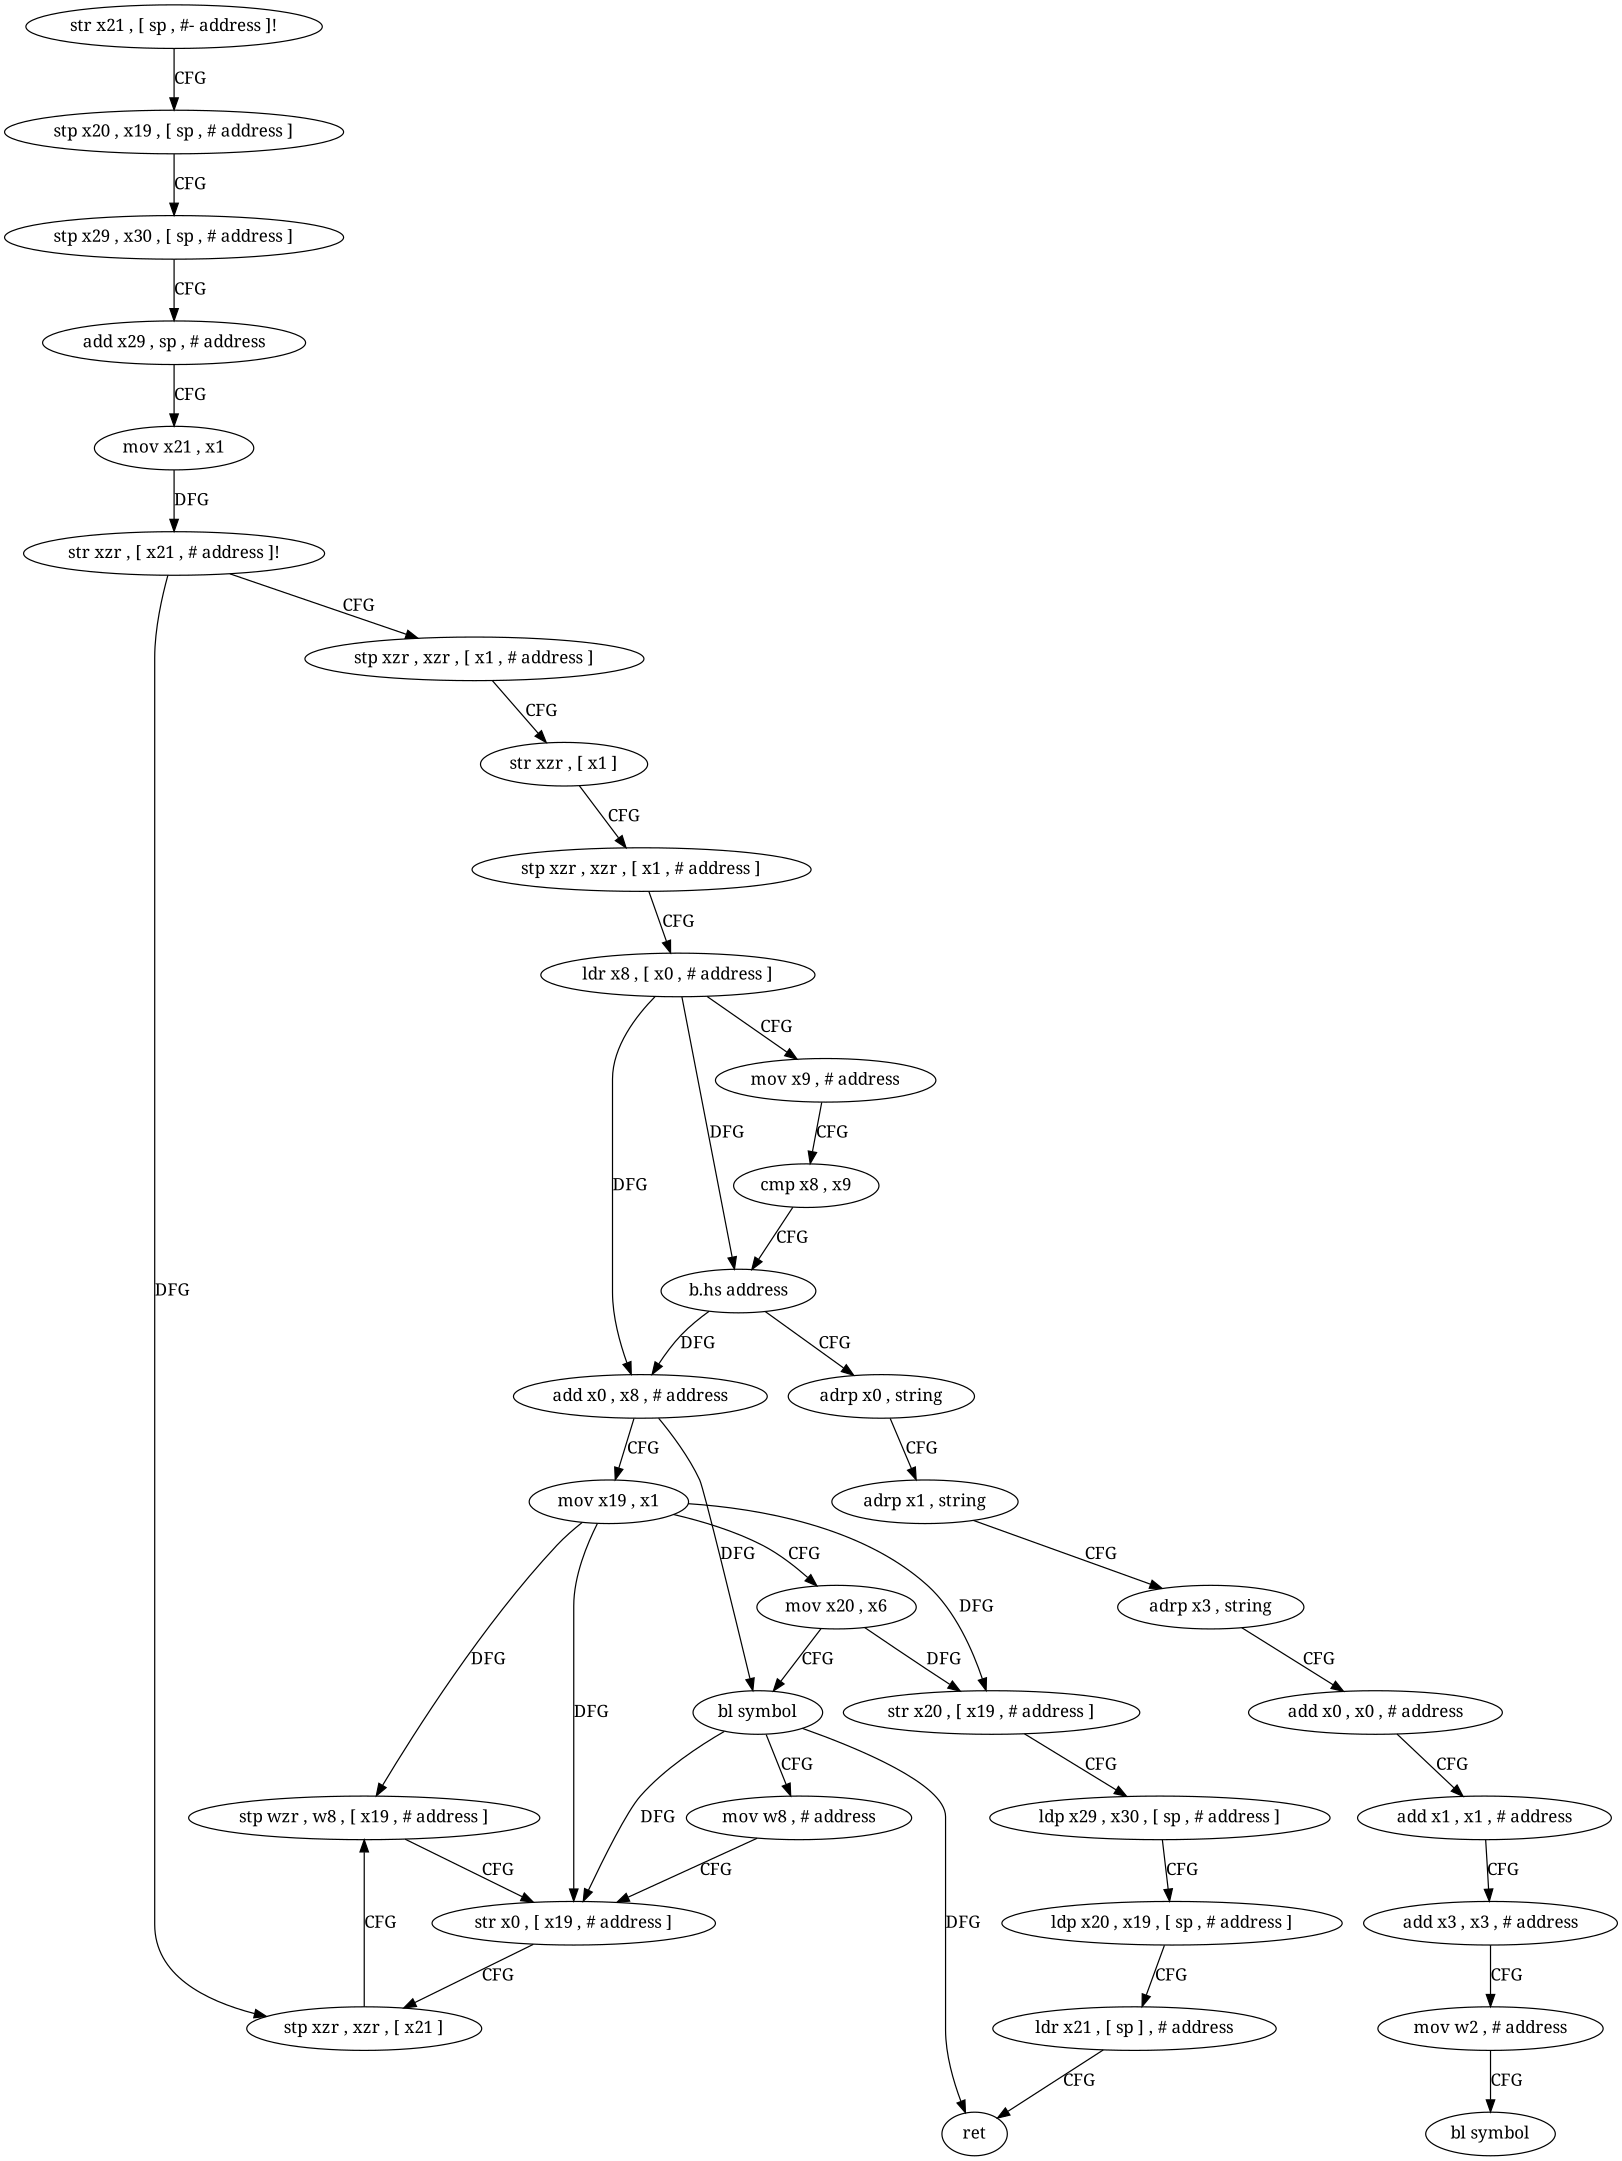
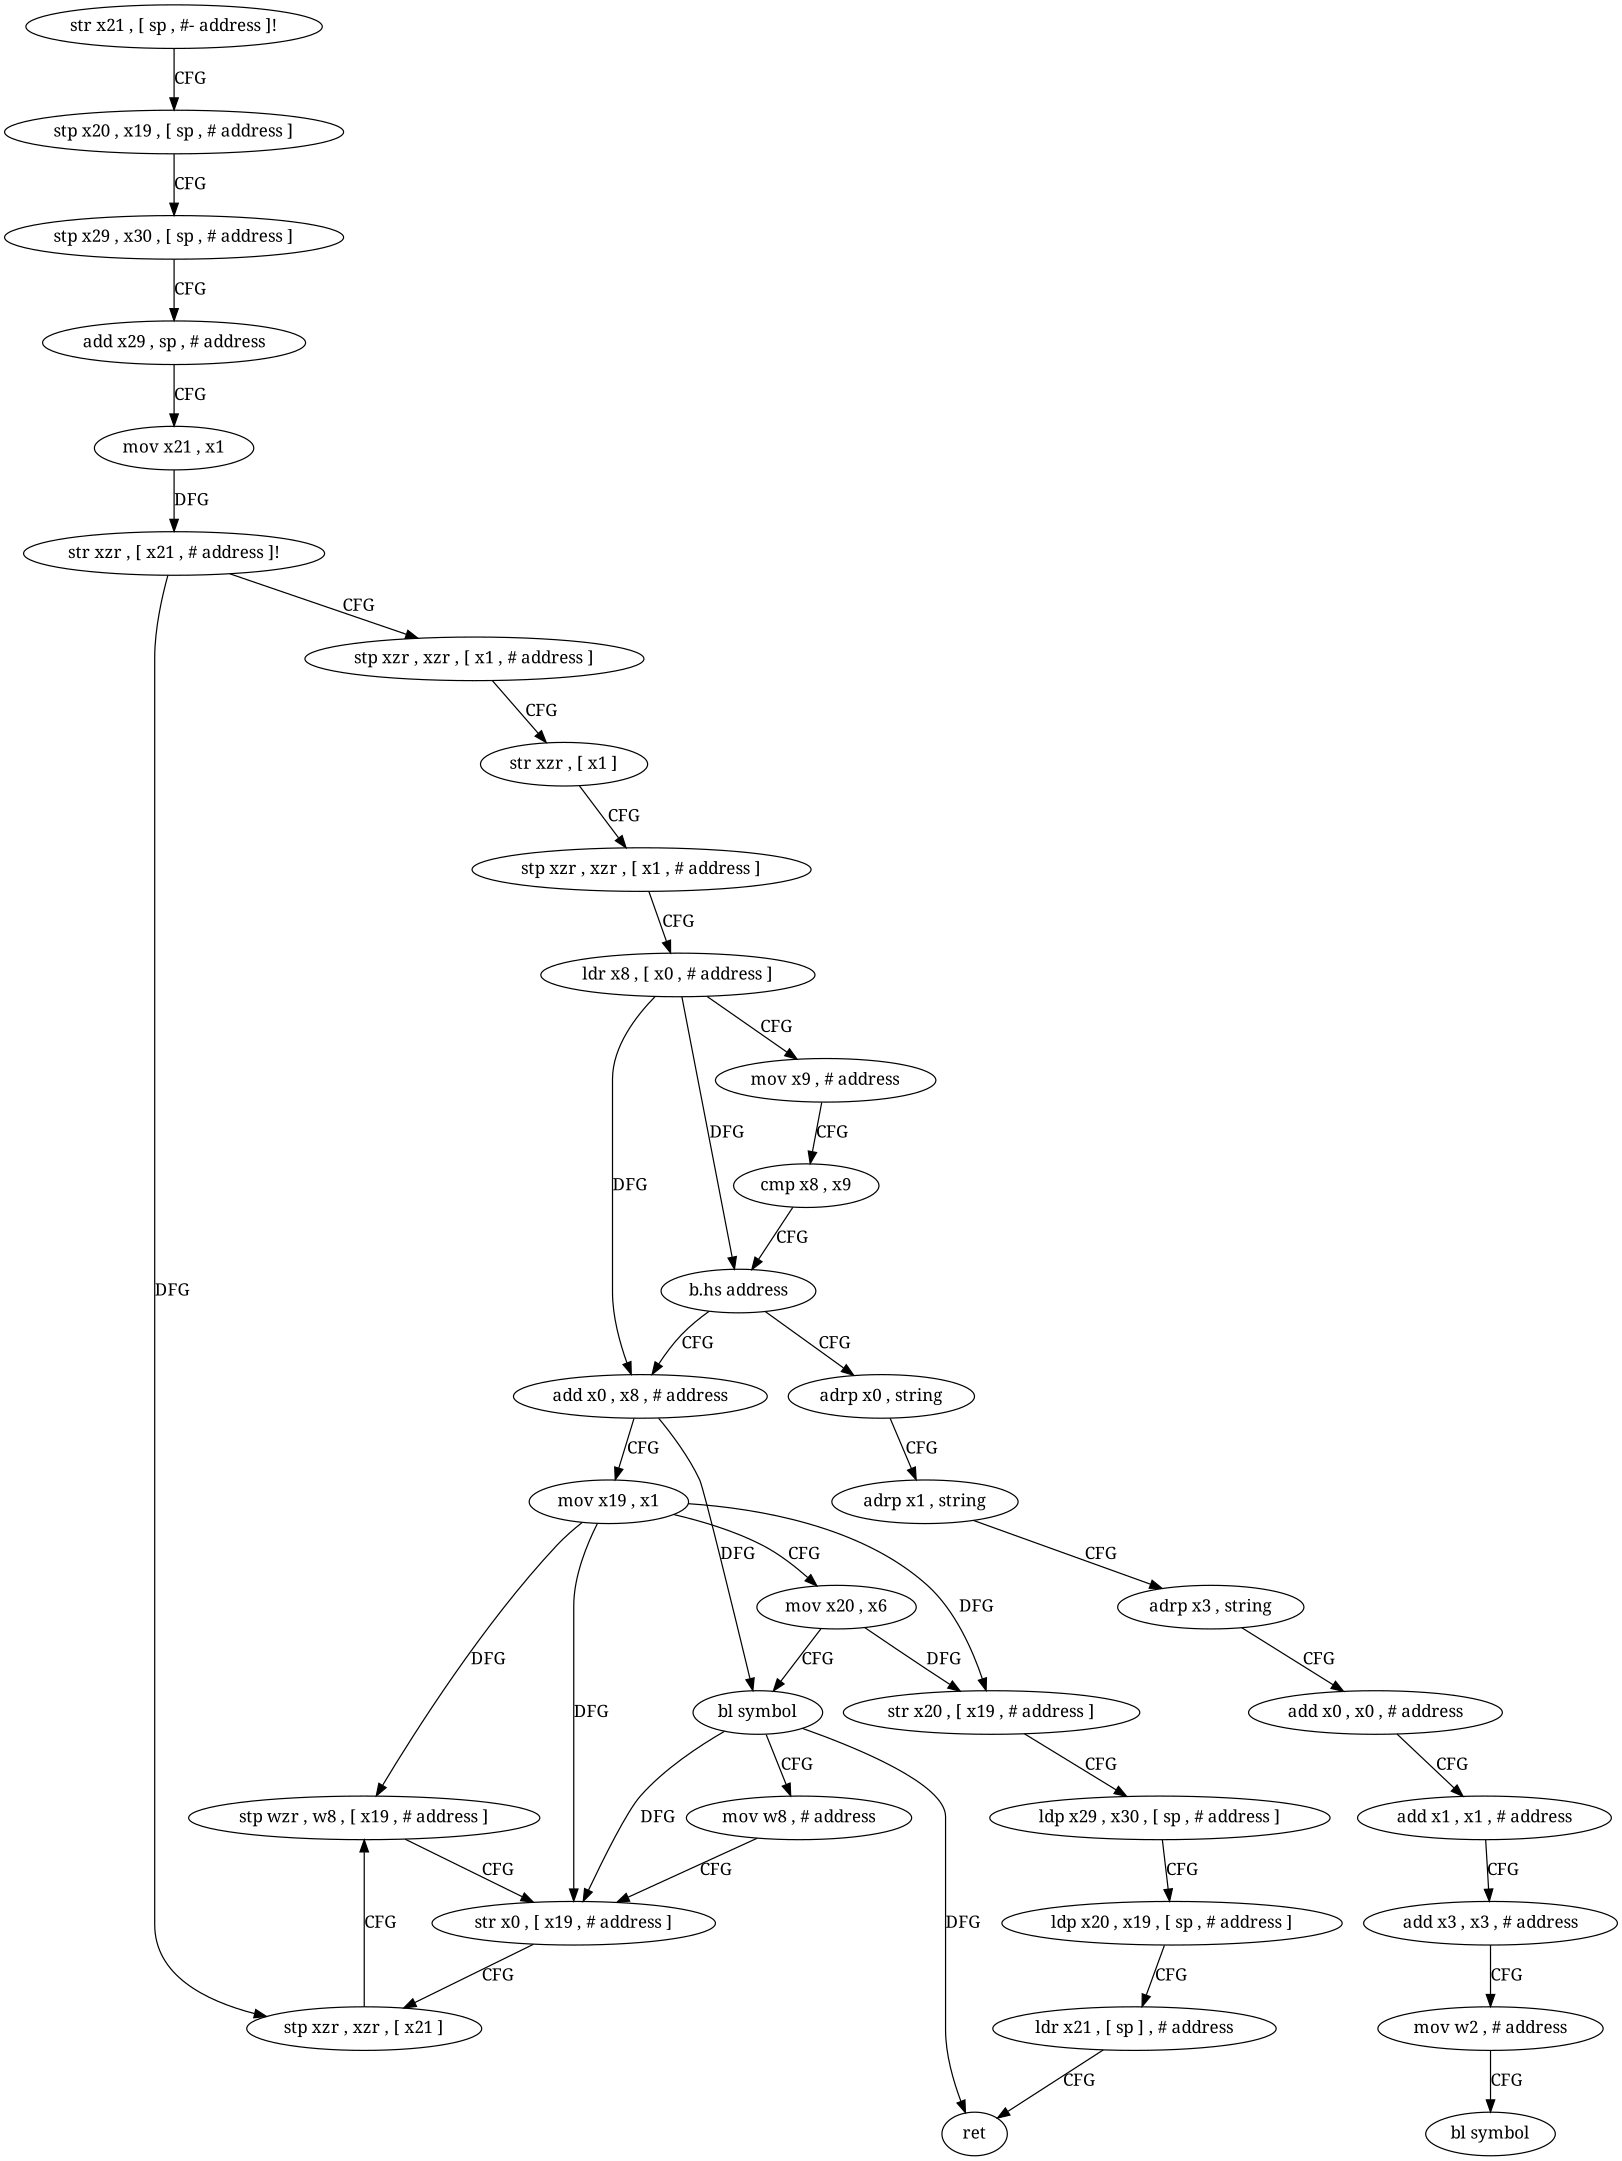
  digraph {
    fontname="Noto Serif"
    node [fontname="Noto Serif"]
    edge [fontname="Noto Serif"]
    n1 [label="str x21 , [ sp , #- address ]!"]
    n2 [label="stp x20 , x19 , [ sp , # address ]"]
    n3 [label="stp x29 , x30 , [ sp , # address ]"]
    n4 [label="add x29 , sp , # address"]
    n5 [label="mov x21 , x1"]
    n6 [label="str xzr , [ x21 , # address ]!"]
    n7 [label="stp xzr , xzr , [ x1 , # address ]"]
    n8 [label="stp xzr , xzr , [ x21 ]"]
    n9 [label="str xzr , [ x1 ]"]
    n10 [label="stp wzr , w8 , [ x19 , # address ]"]
    n11 [label="stp xzr , xzr , [ x1 , # address ]"]
    n12 [label="ldr x8 , [ x0 , # address ]"]
    n13 [label="mov x9 , # address"]
    n14 [label="b.hs address"]
    n15 [label="add x0 , x8 , # address"]
    n16 [label="cmp x8 , x9"]
    n17 [label="adrp x0 , string"]
    n18 [label="mov x19 , x1"]
    n19 [label="bl symbol"]
    n20 [label="adrp x1 , string"]
    n21 [label="adrp x3 , string"]
    n22 [label="mov x20 , x6"]
    n23 [label="str x0 , [ x19 , # address ]"]
    n24 [label="str x20 , [ x19 , # address ]"]
    n25 [label="mov w8 , # address"]
    n26 [label=ret]
    n27 [label="add x0 , x0 , # address"]
    n28 [label="add x1 , x1 , # address"]
    n29 [label="add x3 , x3 , # address"]
    n30 [label="mov w2 , # address"]
    n31 [label="bl symbol"]
    n32 [label="ldp x29 , x30 , [ sp , # address ]"]
    n33 [label="ldp x20 , x19 , [ sp , # address ]"]
    n34 [label="ldr x21 , [ sp ] , # address"]
    n1 -> n2 [label=CFG]
    n2 -> n3 [label=CFG]
    n3 -> n4 [label=CFG]
    n4 -> n5 [label=CFG]
    n5 -> n6 [label=DFG]
    n6 -> n7 [label=CFG]
    n6 -> n8 [label=DFG]
    n7 -> n9 [label=CFG]
    n8 -> n10 [label=CFG]
    n9 -> n11 [label=CFG]
    n10 -> n23 [label=CFG]
    n11 -> n12 [label=CFG]
    n12 -> n13 [label=CFG]
    n12 -> n14 [label=DFG]
    n12 -> n15 [label=DFG]
    n13 -> n16 [label=CFG]
-   n14 -> n15 [label=DFG]
+   n14 -> n15 [label=CFG]
    n14 -> n17 [label=CFG]
    n15 -> n18 [label=CFG]
    n15 -> n19 [label=DFG]
    n16 -> n14 [label=CFG]
    n17 -> n20 [label=CFG]
    n18 -> n10 [label=DFG]
    n18 -> n22 [label=CFG]
    n18 -> n23 [label=DFG]
    n18 -> n24 [label=DFG]
    n19 -> n23 [label=DFG]
    n19 -> n25 [label=CFG]
    n19 -> n26 [label=DFG]
    n20 -> n21 [label=CFG]
    n21 -> n27 [label=CFG]
    n22 -> n19 [label=CFG]
    n22 -> n24 [label=DFG]
    n23 -> n8 [label=CFG]
    n24 -> n32 [label=CFG]
    n25 -> n23 [label=CFG]
    n27 -> n28 [label=CFG]
    n28 -> n29 [label=CFG]
    n29 -> n30 [label=CFG]
    n30 -> n31 [label=CFG]
    n32 -> n33 [label=CFG]
    n33 -> n34 [label=CFG]
    n34 -> n26 [label=CFG]
  }
